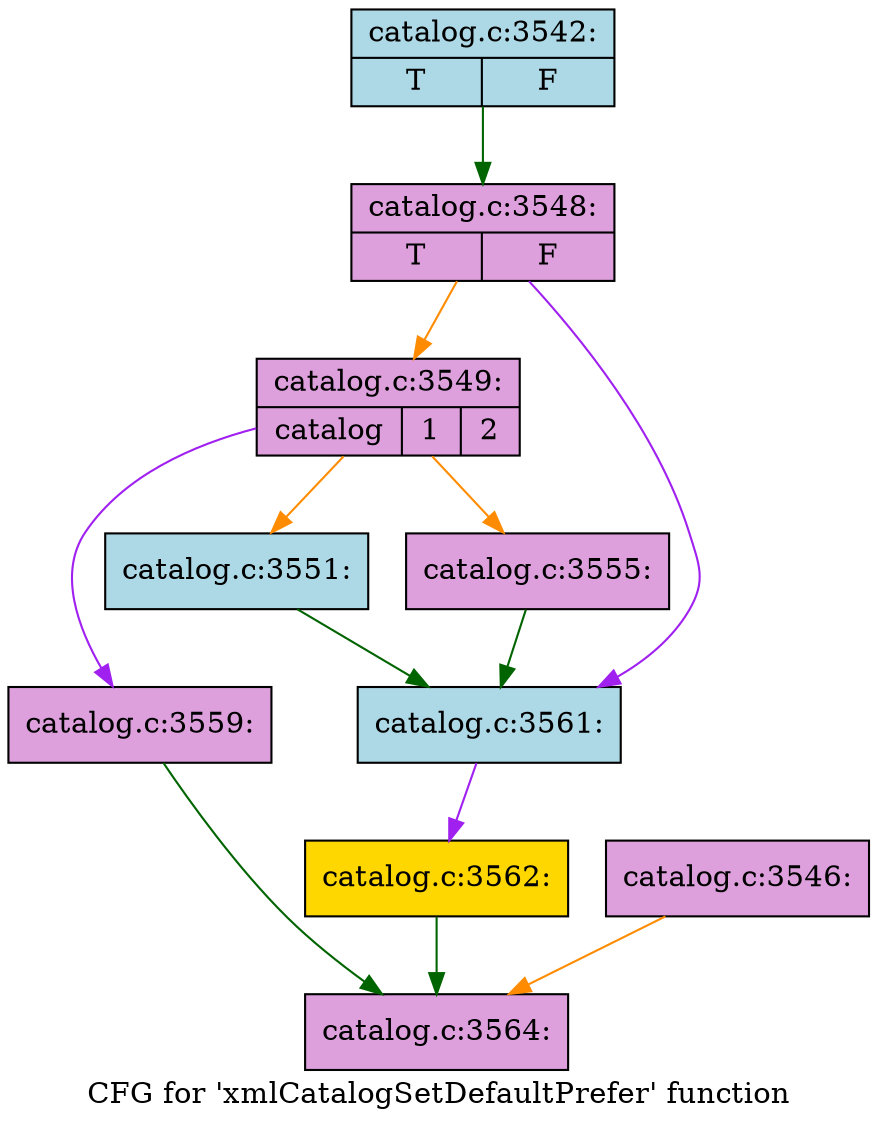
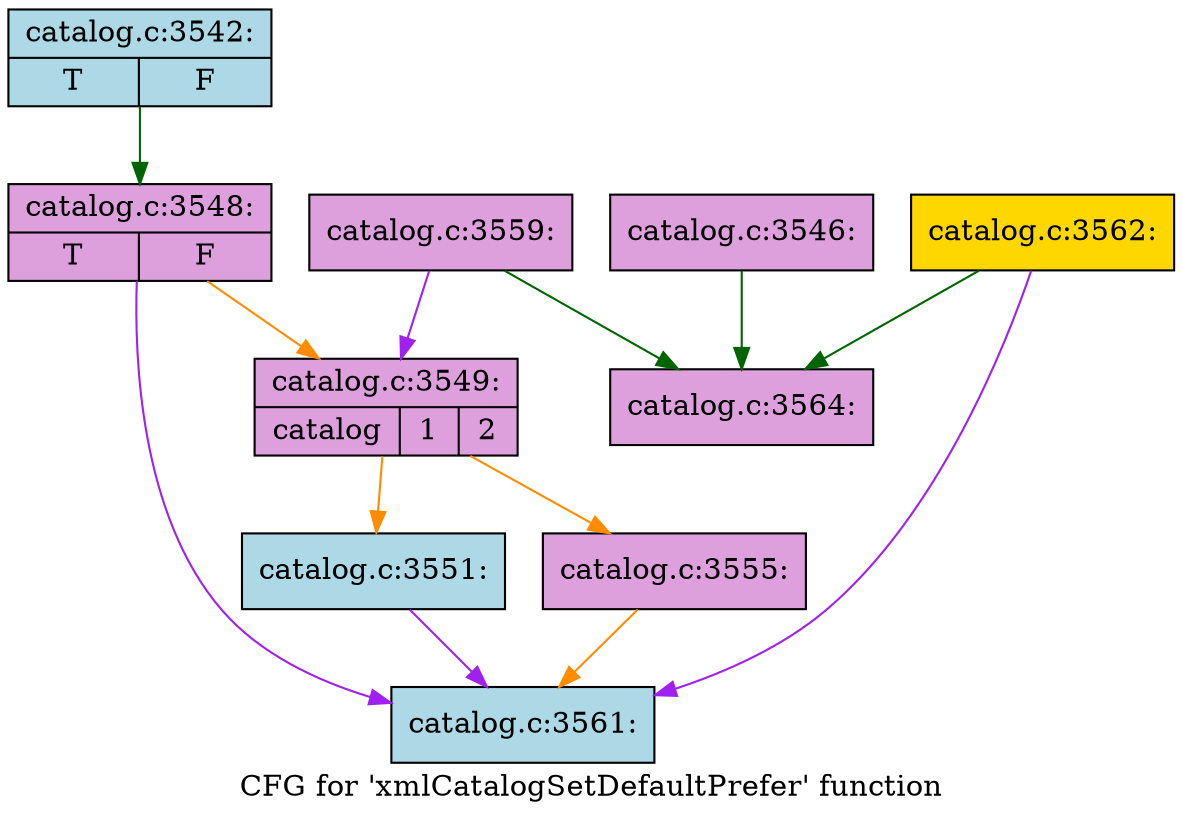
  digraph {
    label="CFG for 'xmlCatalogSetDefaultPrefer' function"
    node [fillcolor=plum shape=record style=filled]
    edge [color=darkorange]
    n1 [fillcolor=lightblue label="{catalog.c:3542:|{<s0>T|<s1>F}}"]
    n2 [label="{catalog.c:3548:|{<s0>T|<s1>F}}"]
    n3 [label="{catalog.c:3546:}"]
    n4 [label="{catalog.c:3564:}"]
    n5 [label="{catalog.c:3549:|{<s0>catalog|<s1>1|<s2>2}}"]
    n6 [fillcolor=lightblue label="{catalog.c:3561:}"]
    n7 [label="{catalog.c:3559:}"]
    n8 [fillcolor=lightblue label="{catalog.c:3551:}"]
    n9 [label="{catalog.c:3555:}"]
    n10 [fillcolor=gold label="{catalog.c:3562:}"]
    n1 -> n2 [color=darkgreen]
    n2 -> n5
    n2 -> n6 [color=purple]
-   n3 -> n4
-   n5 -> n7 [color=purple]
+   n3 -> n4 [color=darkgreen]
+   n7 -> n5 [color=purple]
    n5 -> n8
    n5 -> n9
-   n6 -> n10 [color=purple]
+   n10 -> n6 [color=purple]
    n7 -> n4 [color=darkgreen]
-   n8 -> n6 [color=darkgreen]
-   n9 -> n6 [color=darkgreen]
+   n8 -> n6 [color=purple]
+   n9 -> n6
    n10 -> n4 [color=darkgreen]
  }
